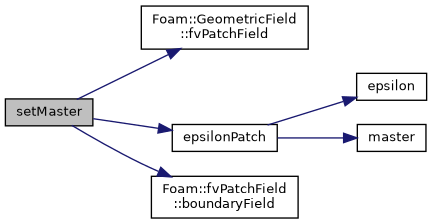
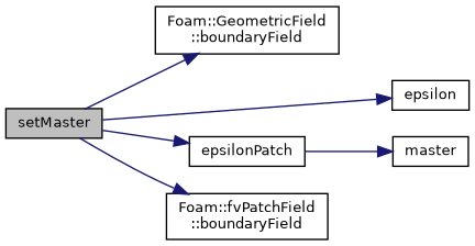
  digraph {
    rankdir=LR
    node [color=black fontname=Helvetica fontsize=10 shape=record]
    edge [color=midnightblue fontname=Helvetica fontsize=10 labelfontname=Helvetica labelfontsize=10 style=solid]
    n1 [fillcolor=grey75 fontcolor=black height=0.2 label=setMaster style=filled width=0.4]
-   n2 [height=0.2 label="Foam::GeometricField\l::fvPatchField" width=0.4]
+   n2 [height=0.2 label="Foam::GeometricField\l::boundaryField" width=0.4]
    n3 [height=0.2 label=epsilon width=0.4]
    n4 [height=0.2 label=epsilonPatch width=0.4]
    n5 [height=0.2 label="Foam::fvPatchField\l::boundaryField" width=0.4]
    n6 [height=0.2 label=master width=0.4]
    n1 -> n2
-   n4 -> n3
+   n1 -> n3
    n1 -> n4
    n1 -> n5
    n4 -> n6
  }
